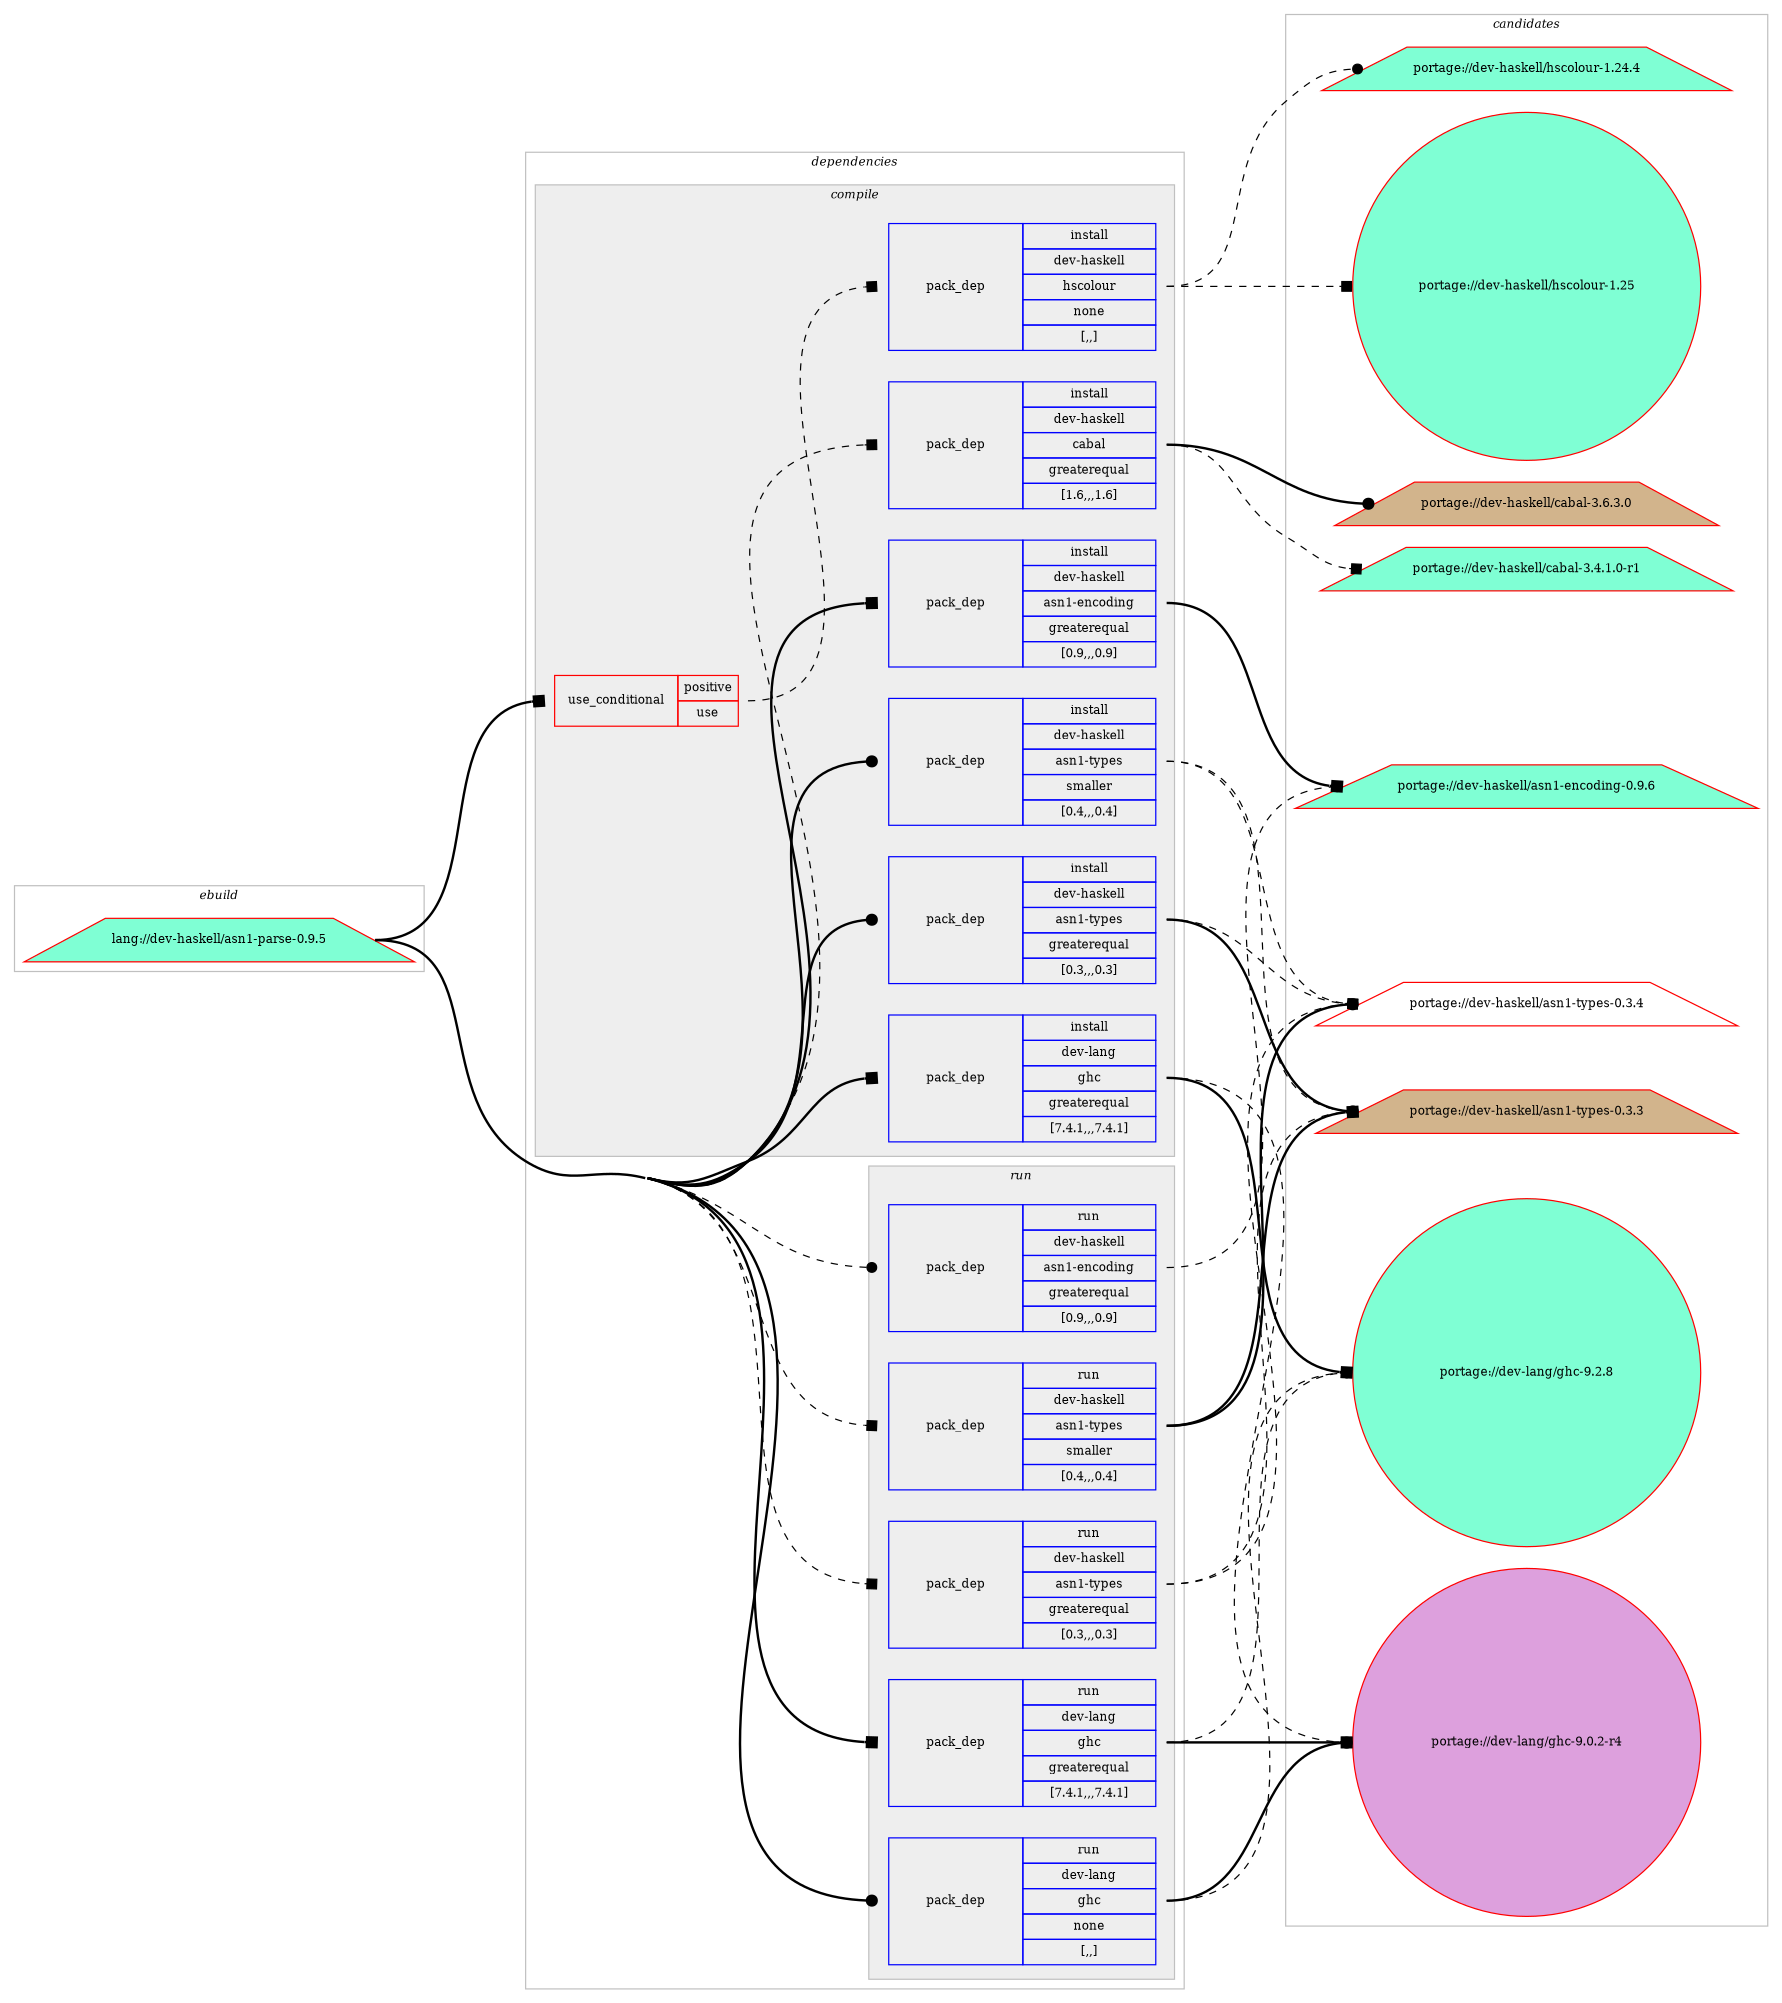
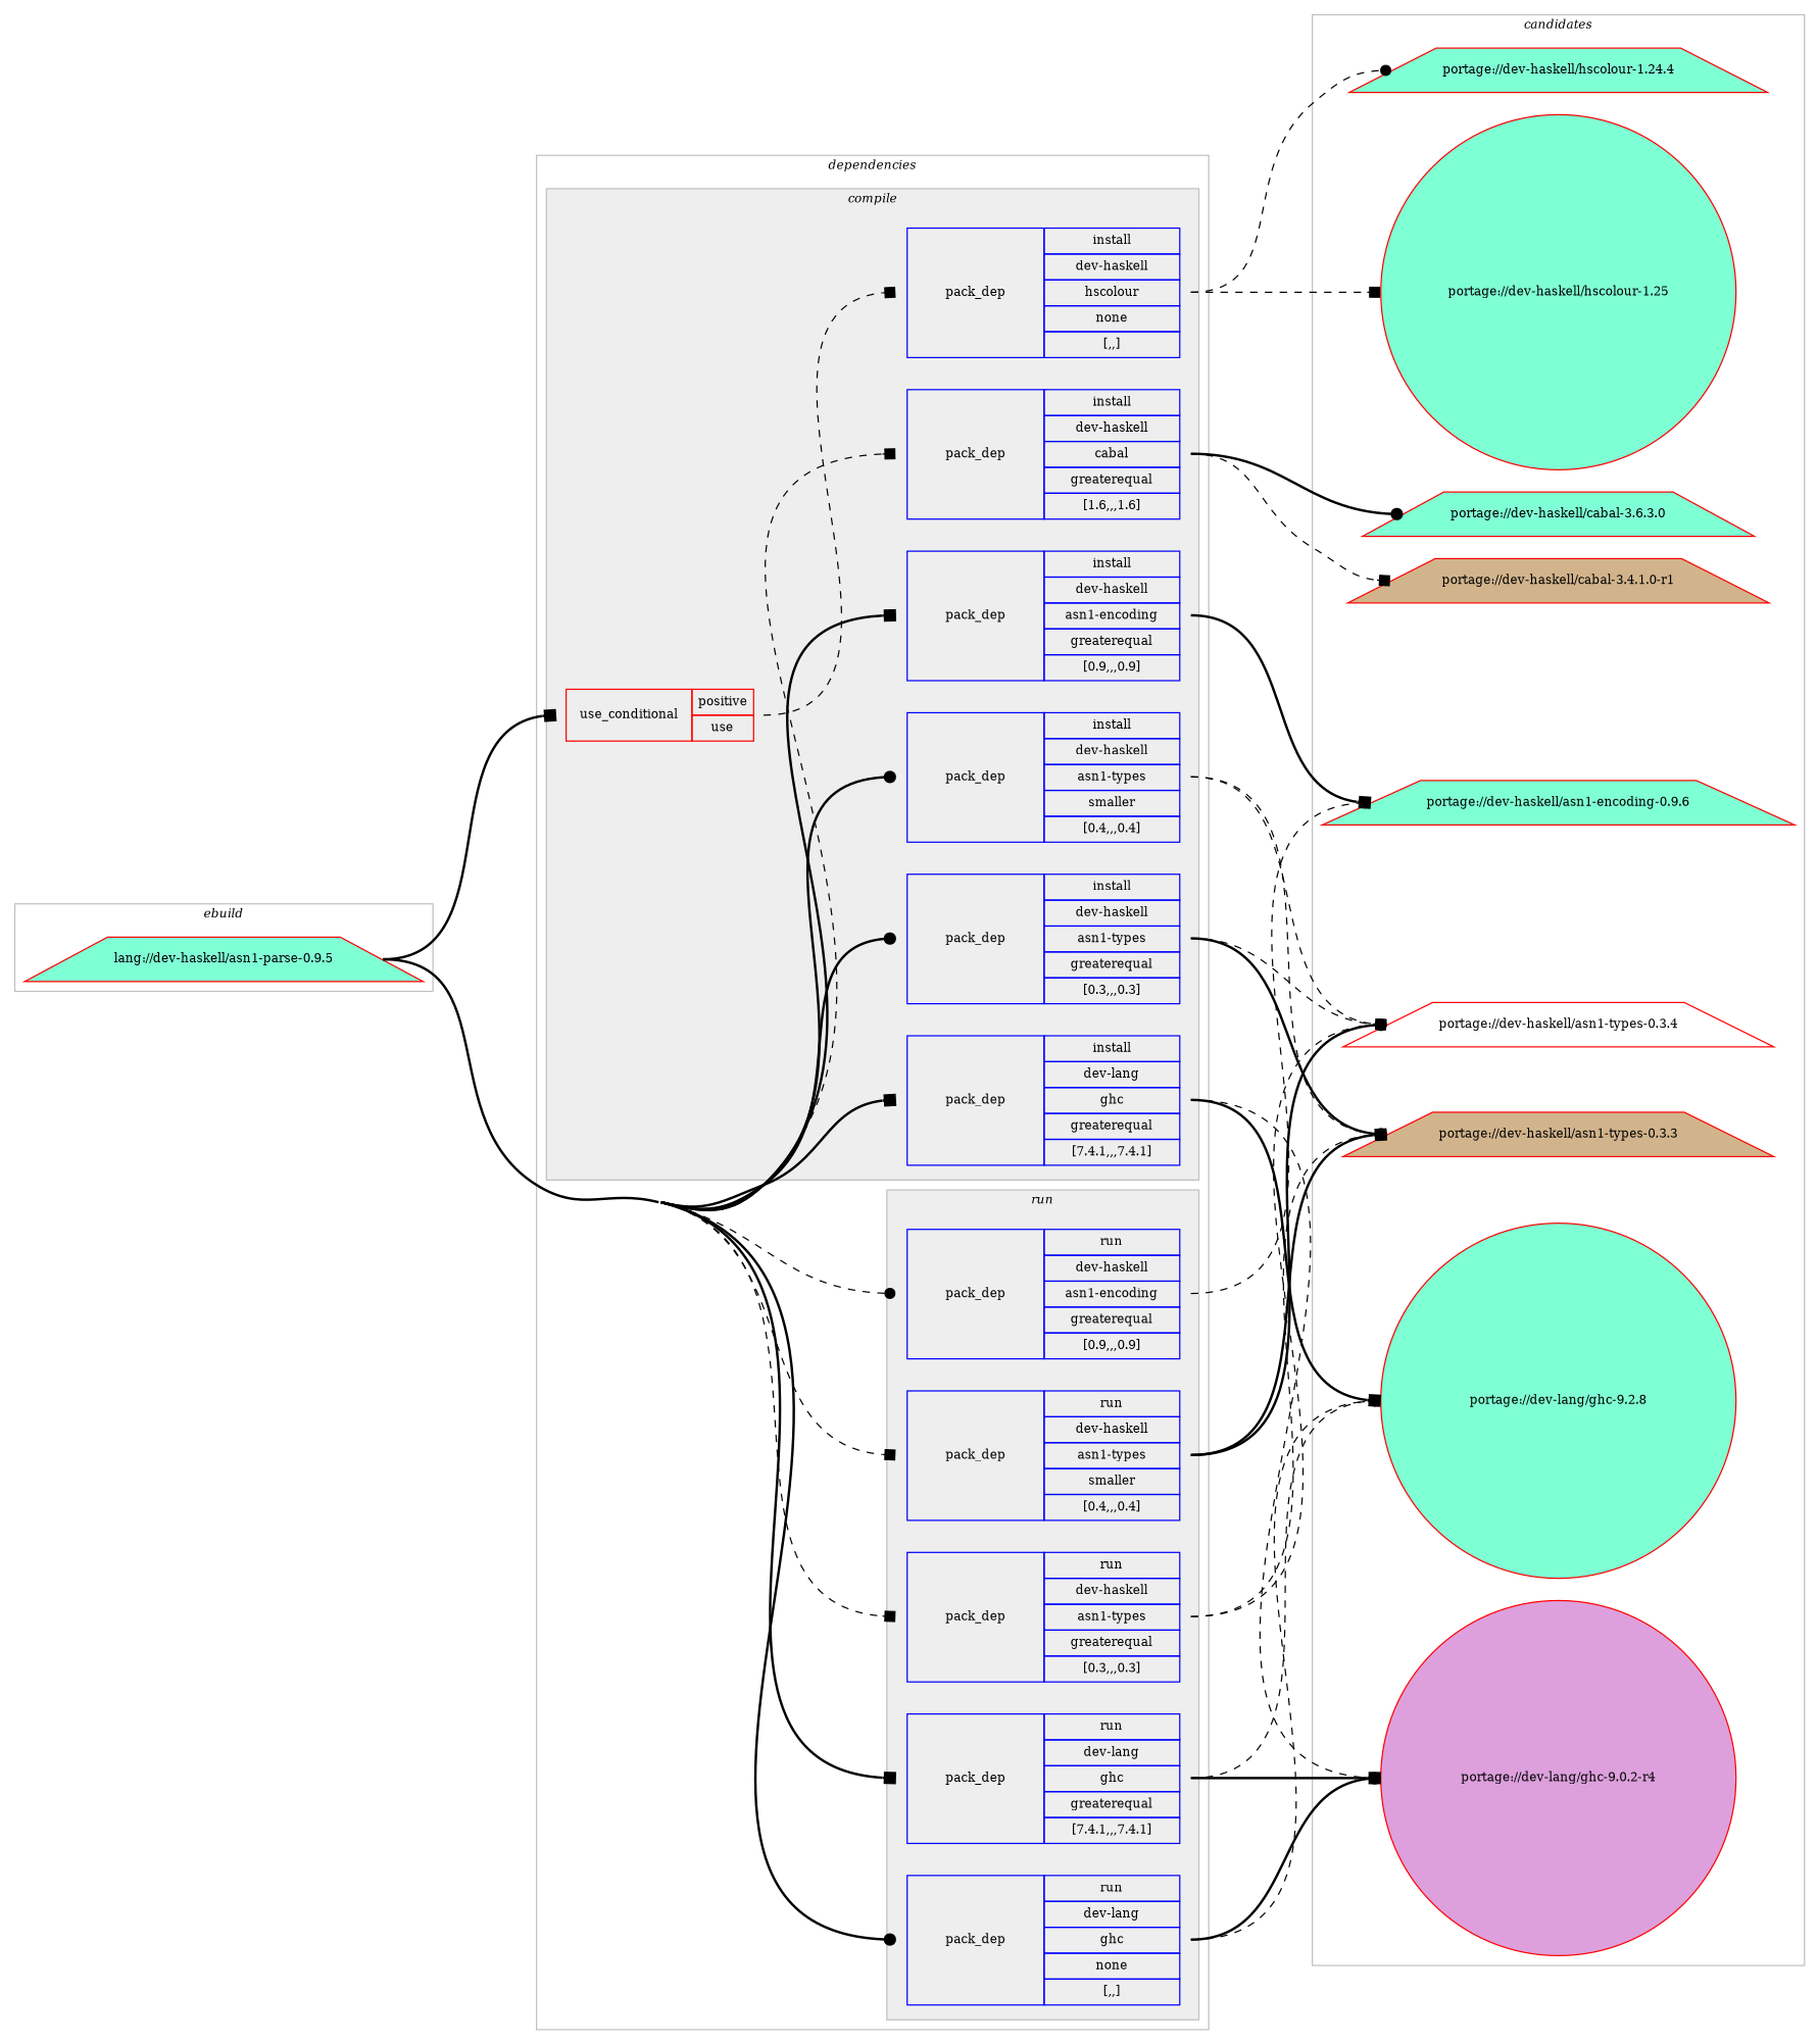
  digraph {
    compound=true
    concentrate=true
    fontname="DejaVu Serif"
    fontsize=10
    newrank=true
    rankdir=LR
    ranksep=1.5
    node [color=red fontname="DejaVu Serif" fontsize=10 shape=none]
    edge [arrowhead=box fontname="DejaVu Serif" headport=w style=dashed tailport=e weight=100]
    n1 [fillcolor=aquamarine label="lang://dev-haskell/asn1-parse-0.9.5" shape=trapezium style=filled width=4]
    n2 [color=blue label=<<TABLE BORDER="0" CELLBORDER="1" CELLSPACING="0" CELLPADDING="4" WIDTH="220"><TR><TD ROWSPAN="6" CELLPADDING="30">pack_dep</TD></TR><TR><TD WIDTH="110">install</TD></TR><TR><TD>dev-haskell</TD></TR><TR><TD>hscolour</TD></TR><TR><TD>none</TD></TR><TR><TD>[,,]</TD></TR></TABLE>>]
    n3 [label=<<TABLE BORDER="0" CELLBORDER="1" CELLSPACING="0" CELLPADDING="4"><TR><TD ROWSPAN="3" CELLPADDING="10">use_conditional</TD></TR><TR><TD>positive</TD></TR><TR><TD>use</TD></TR></TABLE>>]
    n4 [color=blue label=<<TABLE BORDER="0" CELLBORDER="1" CELLSPACING="0" CELLPADDING="4" WIDTH="220"><TR><TD ROWSPAN="6" CELLPADDING="30">pack_dep</TD></TR><TR><TD WIDTH="110">install</TD></TR><TR><TD>dev-haskell</TD></TR><TR><TD>asn1-encoding</TD></TR><TR><TD>greaterequal</TD></TR><TR><TD>[0.9,,,0.9]</TD></TR></TABLE>>]
    n5 [color=blue label=<<TABLE BORDER="0" CELLBORDER="1" CELLSPACING="0" CELLPADDING="4" WIDTH="220"><TR><TD ROWSPAN="6" CELLPADDING="30">pack_dep</TD></TR><TR><TD WIDTH="110">install</TD></TR><TR><TD>dev-haskell</TD></TR><TR><TD>asn1-types</TD></TR><TR><TD>greaterequal</TD></TR><TR><TD>[0.3,,,0.3]</TD></TR></TABLE>>]
    n6 [color=blue label=<<TABLE BORDER="0" CELLBORDER="1" CELLSPACING="0" CELLPADDING="4" WIDTH="220"><TR><TD ROWSPAN="6" CELLPADDING="30">pack_dep</TD></TR><TR><TD WIDTH="110">install</TD></TR><TR><TD>dev-haskell</TD></TR><TR><TD>asn1-types</TD></TR><TR><TD>smaller</TD></TR><TR><TD>[0.4,,,0.4]</TD></TR></TABLE>>]
    n7 [color=blue label=<<TABLE BORDER="0" CELLBORDER="1" CELLSPACING="0" CELLPADDING="4" WIDTH="220"><TR><TD ROWSPAN="6" CELLPADDING="30">pack_dep</TD></TR><TR><TD WIDTH="110">install</TD></TR><TR><TD>dev-haskell</TD></TR><TR><TD>cabal</TD></TR><TR><TD>greaterequal</TD></TR><TR><TD>[1.6,,,1.6]</TD></TR></TABLE>>]
    n8 [color=blue label=<<TABLE BORDER="0" CELLBORDER="1" CELLSPACING="0" CELLPADDING="4" WIDTH="220"><TR><TD ROWSPAN="6" CELLPADDING="30">pack_dep</TD></TR><TR><TD WIDTH="110">install</TD></TR><TR><TD>dev-lang</TD></TR><TR><TD>ghc</TD></TR><TR><TD>greaterequal</TD></TR><TR><TD>[7.4.1,,,7.4.1]</TD></TR></TABLE>>]
    n9 [color=blue label=<<TABLE BORDER="0" CELLBORDER="1" CELLSPACING="0" CELLPADDING="4" WIDTH="220"><TR><TD ROWSPAN="6" CELLPADDING="30">pack_dep</TD></TR><TR><TD WIDTH="110">run</TD></TR><TR><TD>dev-haskell</TD></TR><TR><TD>asn1-encoding</TD></TR><TR><TD>greaterequal</TD></TR><TR><TD>[0.9,,,0.9]</TD></TR></TABLE>>]
    n10 [color=blue label=<<TABLE BORDER="0" CELLBORDER="1" CELLSPACING="0" CELLPADDING="4" WIDTH="220"><TR><TD ROWSPAN="6" CELLPADDING="30">pack_dep</TD></TR><TR><TD WIDTH="110">run</TD></TR><TR><TD>dev-haskell</TD></TR><TR><TD>asn1-types</TD></TR><TR><TD>greaterequal</TD></TR><TR><TD>[0.3,,,0.3]</TD></TR></TABLE>>]
    n11 [color=blue label=<<TABLE BORDER="0" CELLBORDER="1" CELLSPACING="0" CELLPADDING="4" WIDTH="220"><TR><TD ROWSPAN="6" CELLPADDING="30">pack_dep</TD></TR><TR><TD WIDTH="110">run</TD></TR><TR><TD>dev-haskell</TD></TR><TR><TD>asn1-types</TD></TR><TR><TD>smaller</TD></TR><TR><TD>[0.4,,,0.4]</TD></TR></TABLE>>]
    n12 [color=blue label=<<TABLE BORDER="0" CELLBORDER="1" CELLSPACING="0" CELLPADDING="4" WIDTH="220"><TR><TD ROWSPAN="6" CELLPADDING="30">pack_dep</TD></TR><TR><TD WIDTH="110">run</TD></TR><TR><TD>dev-lang</TD></TR><TR><TD>ghc</TD></TR><TR><TD>greaterequal</TD></TR><TR><TD>[7.4.1,,,7.4.1]</TD></TR></TABLE>>]
    n13 [color=blue label=<<TABLE BORDER="0" CELLBORDER="1" CELLSPACING="0" CELLPADDING="4" WIDTH="220"><TR><TD ROWSPAN="6" CELLPADDING="30">pack_dep</TD></TR><TR><TD WIDTH="110">run</TD></TR><TR><TD>dev-lang</TD></TR><TR><TD>ghc</TD></TR><TR><TD>none</TD></TR><TR><TD>[,,]</TD></TR></TABLE>>]
    n14 [fillcolor=aquamarine label="portage://dev-haskell/hscolour-1.25" shape=circle style=filled width=4]
    n15 [fillcolor=aquamarine label="portage://dev-haskell/hscolour-1.24.4" shape=trapezium style=filled width=4]
    n16 [fillcolor=aquamarine label="portage://dev-haskell/asn1-encoding-0.9.6" shape=trapezium style=filled width=4]
    n17 [fillcolor=white label="portage://dev-haskell/asn1-types-0.3.4" shape=trapezium style=filled width=4]
    n18 [fillcolor=tan label="portage://dev-haskell/asn1-types-0.3.3" shape=trapezium style=filled width=4]
-   n19 [fillcolor=tan label="portage://dev-haskell/cabal-3.6.3.0" shape=trapezium style=filled width=4]
-   n20 [fillcolor=aquamarine label="portage://dev-haskell/cabal-3.4.1.0-r1" shape=trapezium style=filled width=4]
+   n19 [fillcolor=aquamarine label="portage://dev-haskell/cabal-3.6.3.0" shape=trapezium style=filled width=4]
+   n20 [fillcolor=tan label="portage://dev-haskell/cabal-3.4.1.0-r1" shape=trapezium style=filled width=4]
    n21 [fillcolor=aquamarine label="portage://dev-lang/ghc-9.2.8" shape=circle style=filled width=4]
    n22 [fillcolor=plum label="portage://dev-lang/ghc-9.0.2-r4" shape=circle style=filled width=4]
    subgraph cluster_1 {
      color=gray
      label=<<i>ebuild</i>>
      n1
    }
    subgraph cluster_2 {
      color=gray
      label=<<i>dependencies</i>>
      subgraph cluster_3 {
        color=gray
        fillcolor="#eeeeee"
        label=<<i>compile</i>>
        style=filled
        subgraph sub_4 {
          color=gray
          fillcolor="#eeeeee"
          label=<<i>compile</i>>
          style=filled
          n3
          subgraph sub_5 {
            color=gray
            fillcolor="#eeeeee"
            label=<<i>compile</i>>
            style=filled
            n2
          }
        }
        subgraph sub_6 {
          color=gray
          fillcolor="#eeeeee"
          label=<<i>compile</i>>
          style=filled
          n4
        }
        subgraph sub_7 {
          color=gray
          fillcolor="#eeeeee"
          label=<<i>compile</i>>
          style=filled
          n5
        }
        subgraph sub_8 {
          color=gray
          fillcolor="#eeeeee"
          label=<<i>compile</i>>
          style=filled
          n6
        }
        subgraph sub_9 {
          color=gray
          fillcolor="#eeeeee"
          label=<<i>compile</i>>
          style=filled
          n7
        }
        subgraph sub_10 {
          color=gray
          fillcolor="#eeeeee"
          label=<<i>compile</i>>
          style=filled
          n8
        }
      }
      subgraph cluster_11 {
        color=gray
        fillcolor="#eeeeee"
        label=<<i>compile and run</i>>
        style=filled
      }
      subgraph cluster_12 {
        color=gray
        fillcolor="#eeeeee"
        label=<<i>run</i>>
        style=filled
        subgraph sub_13 {
          color=gray
          fillcolor="#eeeeee"
          label=<<i>run</i>>
          style=filled
          n9
        }
        subgraph sub_14 {
          color=gray
          fillcolor="#eeeeee"
          label=<<i>run</i>>
          style=filled
          n10
        }
        subgraph sub_15 {
          color=gray
          fillcolor="#eeeeee"
          label=<<i>run</i>>
          style=filled
          n11
        }
        subgraph sub_16 {
          color=gray
          fillcolor="#eeeeee"
          label=<<i>run</i>>
          style=filled
          n12
        }
        subgraph sub_17 {
          color=gray
          fillcolor="#eeeeee"
          label=<<i>run</i>>
          style=filled
          n13
        }
      }
    }
    subgraph cluster_18 {
      color=gray
      label=<<i>candidates</i>>
      rank=same
      subgraph sub_19 {
        color=black
        label=<<i>candidates</i>>
        nodesep=1
        rank=same
        n14
        n15
      }
      subgraph sub_20 {
        color=black
        label=<<i>candidates</i>>
        nodesep=1
        rank=same
        n16
      }
      subgraph sub_21 {
        color=black
        label=<<i>candidates</i>>
        nodesep=1
        rank=same
        n17
        n18
      }
      subgraph sub_22 {
        color=black
        label=<<i>candidates</i>>
        nodesep=1
        rank=same
        n17
        n18
      }
      subgraph sub_23 {
        color=black
        label=<<i>candidates</i>>
        nodesep=1
        rank=same
        n19
        n20
      }
      subgraph sub_24 {
        color=black
        label=<<i>candidates</i>>
        nodesep=1
        rank=same
        n16
      }
      subgraph sub_25 {
        color=black
        label=<<i>candidates</i>>
        nodesep=1
        rank=same
        n21
        n22
      }
      subgraph sub_26 {
        color=black
        label=<<i>candidates</i>>
        nodesep=1
        rank=same
        n17
        n18
      }
      subgraph sub_27 {
        color=black
        label=<<i>candidates</i>>
        nodesep=1
        rank=same
        n17
        n18
      }
      subgraph sub_28 {
        color=black
        label=<<i>candidates</i>>
        nodesep=1
        rank=same
        n21
        n22
      }
      subgraph sub_29 {
        color=black
        label=<<i>candidates</i>>
        nodesep=1
        rank=same
        n21
        n22
      }
    }
    n1 -> n3 [style=bold weight=20]
    n1 -> n4 [style=bold weight=20]
    n1 -> n5 [arrowhead=dot style=bold weight=20]
    n1 -> n6 [arrowhead=dot style=bold weight=20]
    n1 -> n7 [weight=20]
    n1 -> n8 [style=bold weight=20]
    n1 -> n9 [arrowhead=dot weight=20]
    n1 -> n10 [weight=20]
    n1 -> n11 [weight=20]
    n1 -> n12 [style=bold weight=20]
    n1 -> n13 [arrowhead=dot style=bold weight=20]
    n2 -> n14
    n2 -> n15 [arrowhead=dot]
    n3 -> n2 [weight=20]
    n4 -> n16 [style=bold]
    n5 -> n17
    n5 -> n18 [arrowhead=dot style=bold]
    n6 -> n17
    n6 -> n18 [arrowhead=dot]
    n7 -> n19 [arrowhead=dot style=bold]
    n7 -> n20
    n8 -> n21 [style=bold]
    n8 -> n22
    n9 -> n16 [arrowhead=dot]
    n10 -> n17 [arrowhead=dot]
    n10 -> n18
    n11 -> n17 [arrowhead=dot style=bold]
    n11 -> n18 [style=bold]
    n12 -> n21 [arrowhead=dot]
    n12 -> n22 [style=bold]
    n13 -> n21 [arrowhead=dot]
    n13 -> n22 [arrowhead=dot style=bold]
  }
